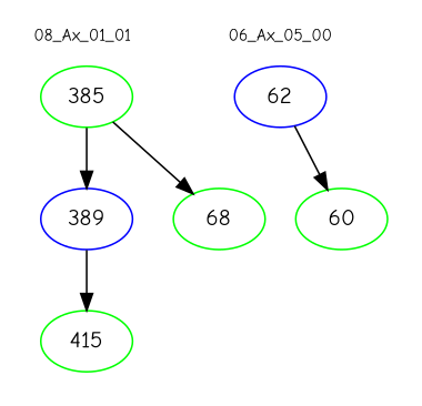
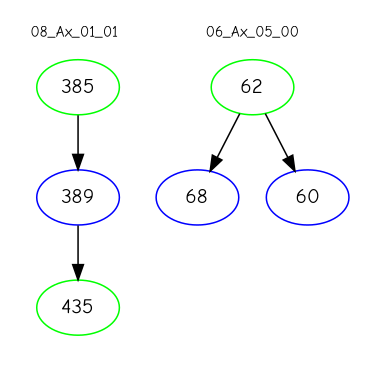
  digraph {
    fontname="Comic Neue"
    node [color=green fontname="Comic Neue"]
    edge [color=black fontname="Comic Neue"]
    n1 [label=385]
    n2 [color=blue label=389]
-   n3 [label=415]
-   n4 [label=60]
-   n5 [color=blue label=62]
-   n6 [label=68]
+   n3 [label=435]
+   n4 [color=blue label=60]
+   n5 [label=62]
+   n6 [color=blue label=68]
    subgraph cluster_1 {
      color=white
      fontsize=10
      label="08_Ax_01_01"
      n1
      n2
      n3
    }
    subgraph cluster_2 {
      color=white
      fontsize=10
      label="06_Ax_05_00"
      n4
      n5
      n6
    }
    n1 -> n2
    n2 -> n3
    n5 -> n4
-   n1 -> n6
+   n5 -> n6
  }
